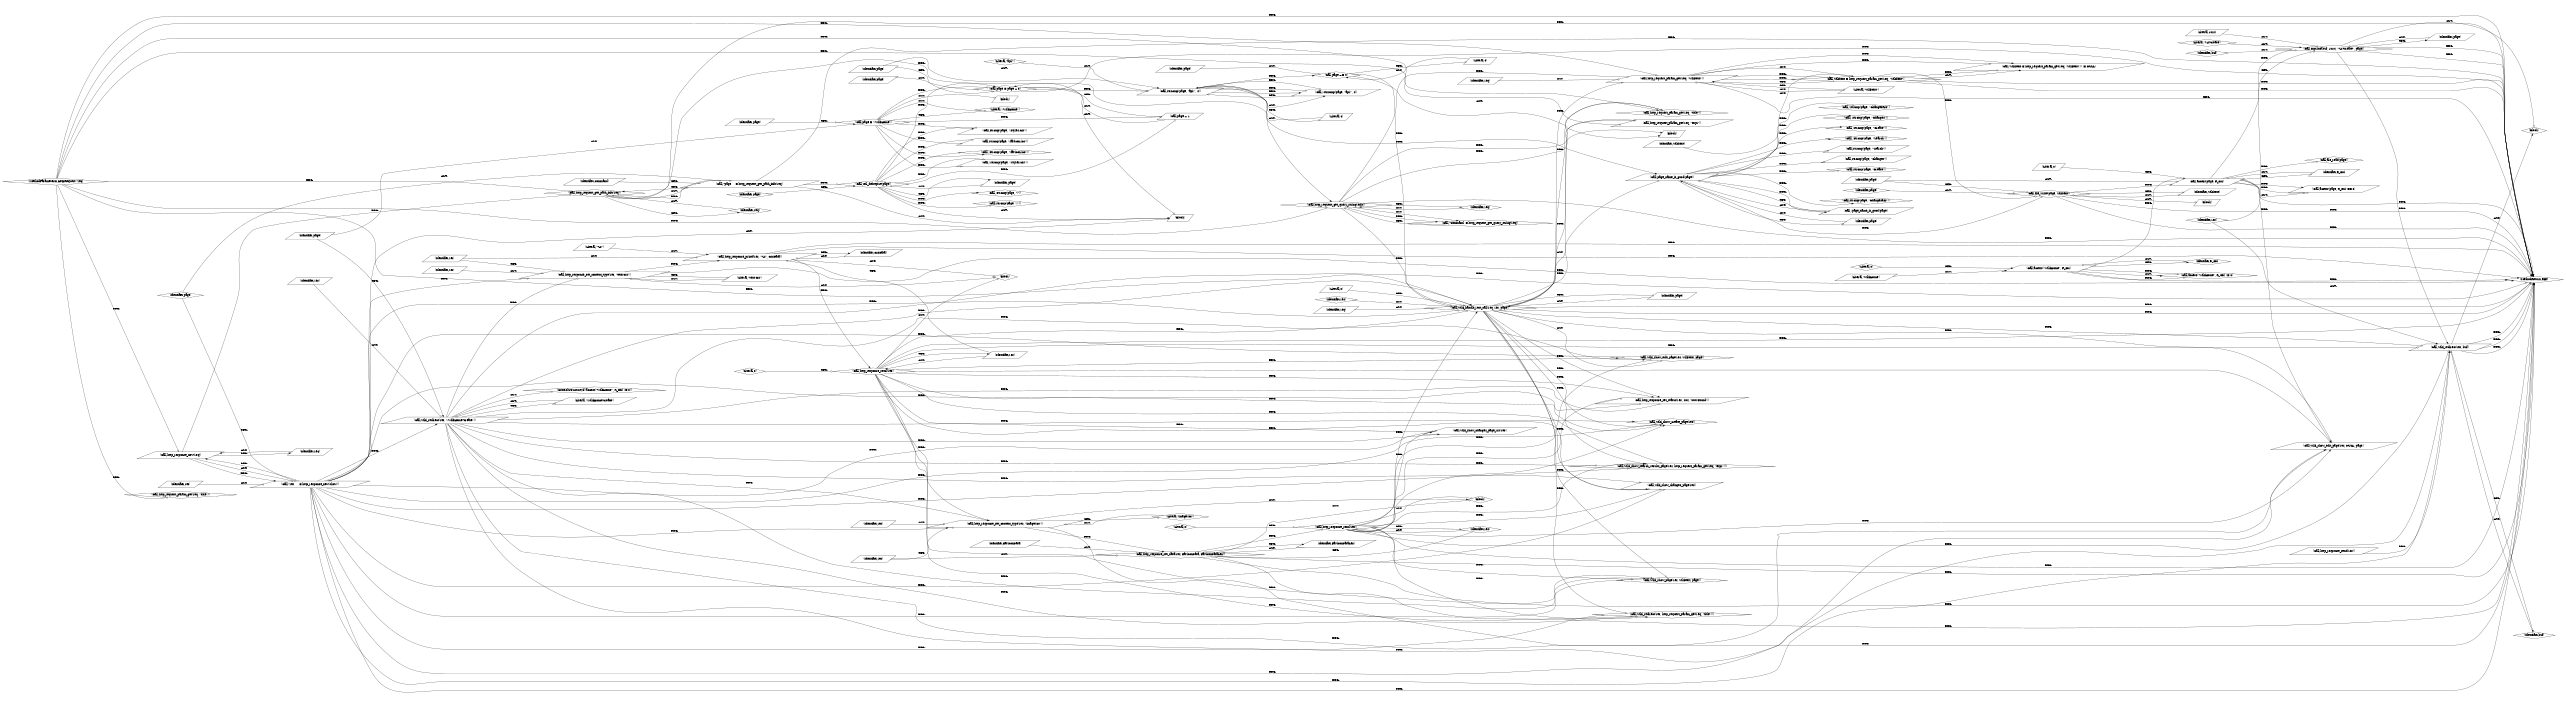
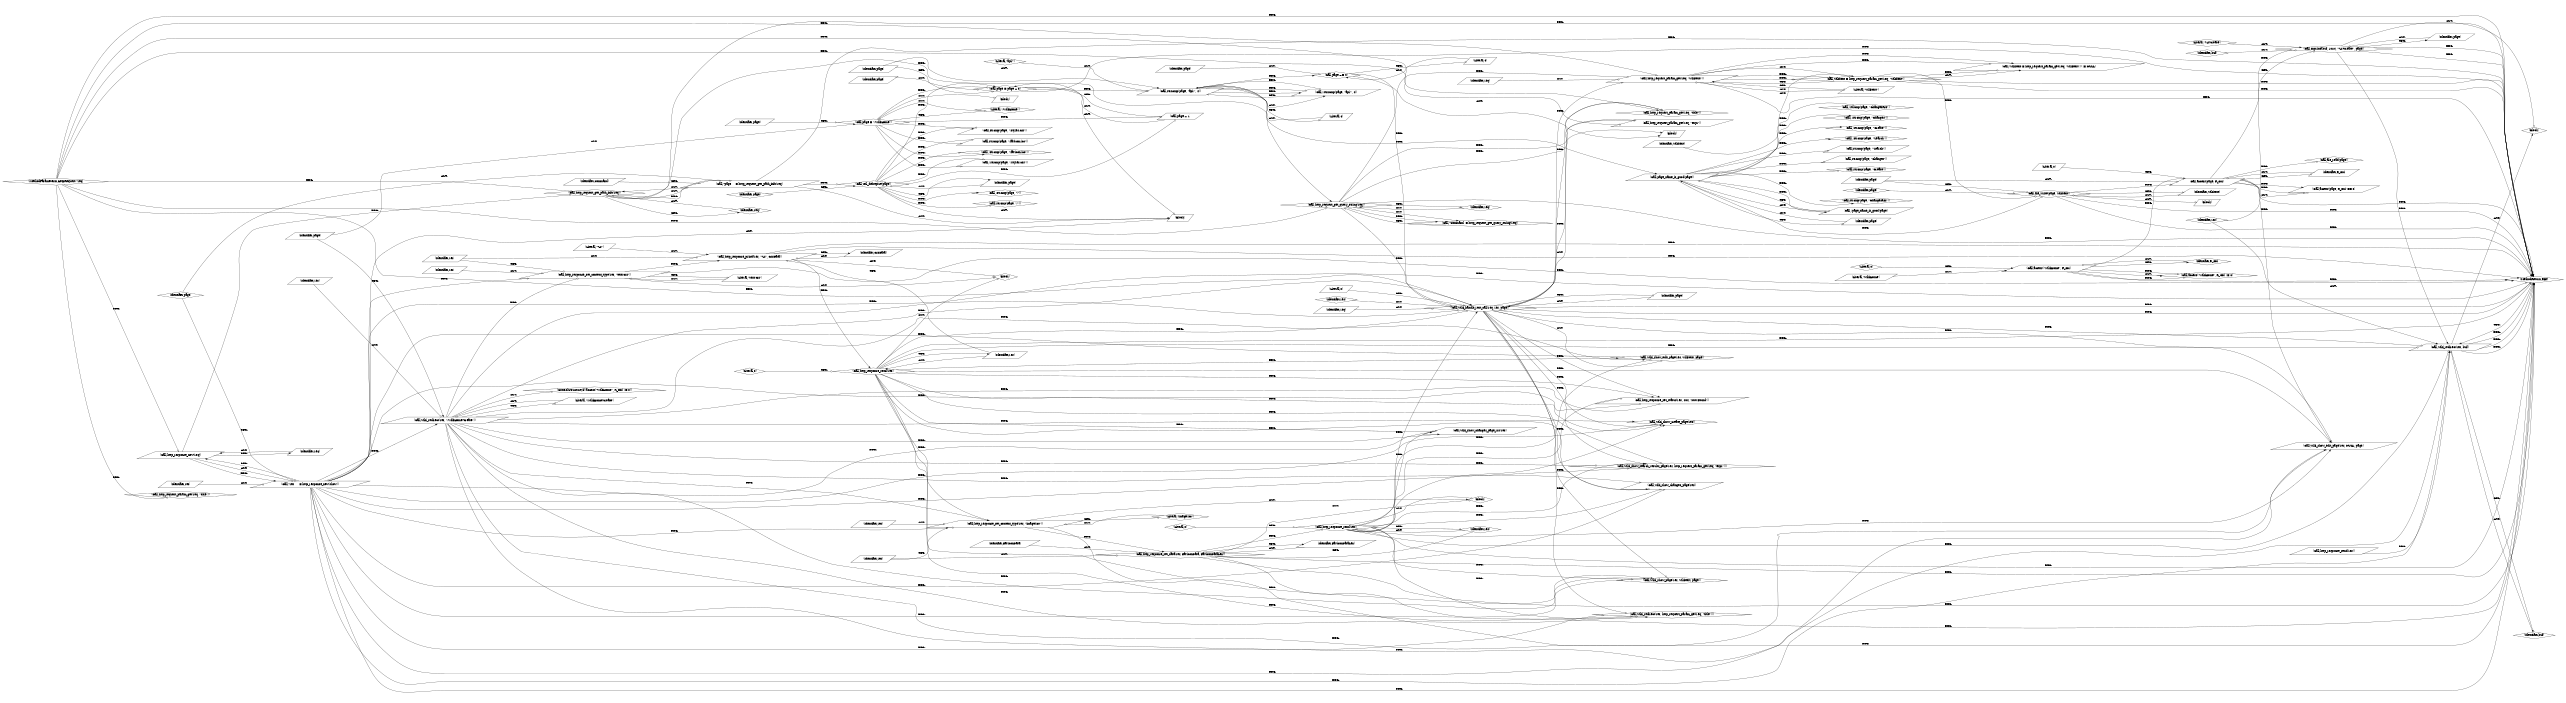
  digraph {
    rankdir=LR
    node [shape=parallelogram]
    edge [arrowhead=normal]
    n1 [label="(Call,snprintf(buf, 1024, \"%s?create\", page))" shape=diamond]
    n2 [label="(Call,wiki_redirect(res, buf))"]
    n3 [label="(MethodReturn,RET)" shape=diamond]
    n4 [label="(Identifier,page)"]
    n5 [label="(Block,)" shape=diamond]
    n6 [label="(Identifier,buf)" shape=diamond]
    n7 [label="(Call,access(page, R_OK))"]
    n8 [label="(Call,access(page, R_OK) == 0)"]
    n9 [label="(Call,wiki_show_edit_page(res, NULL, page))"]
    n10 [label="(Call,file_read(page))" shape=diamond]
    n11 [label="(Identifier,R_OK)"]
    n12 [label="(Call,file_write(page, wikitext))" shape=diamond]
    n13 [label="(Identifier,wikitext)"]
    n14 [label="(Block,)"]
    n15 [label="(Call,page_name_is_good(page))"]
    n16 [label="(Call,strcmp(page, \"ChangesRss\"))" shape=diamond]
    n17 [label="(Call,!page_name_is_good(page))"]
    n18 [label="(Identifier,page)"]
    n19 [label="(Call,!strcmp(page, \"ChangesRss\"))" shape=diamond]
    n20 [label="(Call,!strcmp(page, \"Changes\"))" shape=diamond]
    n21 [label="(Call,!strcmp(page, \"Create\"))" shape=diamond]
    n22 [label="(Call,!strcmp(page, \"Search\"))" shape=diamond]
    n23 [label="(Call,strcmp(page, \"Search\"))"]
    n24 [label="(Call,strcmp(page, \"Changes\"))"]
    n25 [label="(Call,strcmp(page, \"Create\"))" shape=diamond]
    n26 [label="(Call,strncmp(page, \"api/\", 4))"]
    n27 [label="(Call,page += 4)" shape=diamond]
    n28 [label="(Call,!strncmp(page, \"api/\", 4))"]
    n29 [label="(Literal,4)"]
    n30 [label="(Call,wiki_handle_rest_call(req, res, page))" shape=diamond]
    n31 [label="(Block,)"]
    n32 [label="(Literal,4)"]
    n33 [label="(Call,page = page + 0)" shape=diamond]
    n34 [label="(Call,page + 1)"]
    n35 [label="(Block,)"]
    n36 [label="(Call,page = \"/WikiHome\")" shape=diamond]
    n37 [label="(Literal,\"/WikiHome\")" shape=diamond]
    n38 [label="(Call,strcmp(page, \"/favicon.ico\"))"]
    n39 [label="(Call,!strcmp(page, \"/favicon.ico\"))" shape=diamond]
    n40 [label="(Block,)"]
    n41 [label="(Call,!strcmp(page, \"/styles.css\"))"]
    n42 [label="(Call,strcmp(page, \"/styles.css\"))"]
    n43 [label="(Call,util_dehttpize(page))" shape=diamond]
    n44 [label="(Identifier,page)"]
    n45 [label="(Call,!strcmp(page, \"/\"))" shape=diamond]
    n46 [label="(Call,strcmp(page, \"/\"))" shape=diamond]
    n47 [label="(Call,*page     = http_request_get_path_info(req))"]
    n48 [label="(Call,http_request_get_path_info(req))" shape=diamond]
-   n49 [label="(Call,http_request_get_query_string(edit))" shape=diamond]
+   n49 [label="(Call,http_request_get_query_string(req))" shape=diamond]
    n50 [label="(Identifier,req)" shape=diamond]
    n51 [label="(Call,http_request_param_get(req, \"wikitext\"))"]
    n52 [label="(Call,http_request_param_get(req, \"title\"))" shape=diamond]
    n53 [label="(Call,http_request_param_get(req, \"expr\"))"]
    n54 [label="(Identifier,req)" shape=diamond]
    n55 [label="(Call,*command  = http_request_get_query_string(req))" shape=diamond]
    n56 [label="(Call,http_response_new(req))"]
    n57 [label="(Call,*res      = http_response_new(show))"]
    n58 [label="(Identifier,req)"]
    n59 [label="(Call,wiki_redirect(res, http_request_param_get(req, \"title\")))" shape=diamond]
    n60 [label="(Call,wiki_show_search_results_page(res, http_request_param_get(req, \"expr\")))" shape=diamond]
    n61 [label="(Call,wiki_show_changes_page(res))"]
    n62 [label="(Call,wiki_show_edit_page(res, wikitext, page))" shape=diamond]
    n63 [label="(Call,http_response_set_status(res, 404, \"Not Found\"))"]
    n64 [label="(Call,wiki_show_page(res, wikitext, page))" shape=diamond]
    n65 [label="(Call,wiki_show_create_page(res))" shape=diamond]
    n66 [label="(Call,wiki_show_changes_page_rss(res))"]
    n67 [label="(Call,http_response_set_content_type(res, \"image/ico\"))"]
    n68 [label="(Call,http_response_set_content_type(res, \"text/css\"))"]
    n69 [label="(Call,wiki_redirect(res, \"/WikiHome?create\"))"]
    n70 [label="(MethodParameterIn,HttpRequest *req)" shape=diamond]
    n71 [label="(Call,http_request_param_get(req, \"title\"))" shape=diamond]
    n72 [label="(Identifier,page)"]
    n73 [label="(Call,wikitext = http_request_param_get(req, \"wikitext\"))" shape=diamond]
    n74 [label="(Call,(wikitext = http_request_param_get(req, \"wikitext\")) != NULL)"]
    n75 [label="(Literal,\"wikitext\")"]
    n76 [label="(Call,http_response_send(res))" shape=diamond]
    n77 [label="(Identifier,res)"]
    n78 [label="(Block,)" shape=diamond]
    n79 [label="(Block,)" shape=diamond]
    n80 [label="(Call,http_response_set_data(res, FaviconData, FaviconDataLen))" shape=diamond]
    n81 [label="(Literal,\"image/ico\")" shape=diamond]
    n82 [label="(Call,http_response_printf(res, \"%s\", CssData))"]
    n83 [label="(Identifier,CssData)"]
    n84 [label="(Literal,\"text/css\")"]
    n85 [label="(ControlStructure,if (access(\"WikiHome\", R_OK) != 0))" shape=diamond]
    n86 [label="(Literal,\"/WikiHome?create\")"]
    n87 [label="(Call,http_response_send(res))" shape=diamond]
    n88 [label="(Identifier,res)" shape=diamond]
    n89 [label="(Identifier,FaviconDataLen)"]
    n90 [label="(Call,access(\"WikiHome\", R_OK))"]
    n91 [label="(Identifier,R_OK)" shape=diamond]
    n92 [label="(Call,access(\"WikiHome\", R_OK) != 0)" shape=diamond]
    n93 [label="(Identifier,page)"]
    n94 [label="(Identifier,command)"]
    n95 [label="(Identifier,page)" shape=diamond]
    n96 [label="(Literal,\"WikiHome\")"]
    n97 [label="(Identifier,buf)" shape=diamond]
    n98 [label="(Identifier,wikitext)"]
    n99 [label="(Identifier,FaviconData)"]
    n100 [label="(Call,http_response_send(res))"]
    n101 [label="(Identifier,page)"]
    n102 [label="(Literal,0)"]
    n103 [label="(Identifier,page)"]
    n104 [label="(Literal,0)" shape=diamond]
    n105 [label="(Identifier,page)" shape=diamond]
    n106 [label="(Identifier,res)"]
    n107 [label="(Identifier,res)" shape=diamond]
    n108 [label="(Literal,\"%s\")"]
    n109 [label="(Identifier,res)"]
    n110 [label="(Identifier,req)"]
    n111 [label="(Literal,0)" shape=diamond]
    n112 [label="(Identifier,res)"]
    n113 [label="(Identifier,res)"]
    n114 [label="(Identifier,page)" shape=diamond]
    n115 [label="(Identifier,page)"]
    n116 [label="(Literal,0)" shape=diamond]
-   n117 [label="(Literal,1024)"]
    n118 [label="(Literal,\"%s?create\")" shape=diamond]
    n119 [label="(Identifier,page)"]
    n120 [label="(Identifier,page)"]
    n121 [label="(Identifier,res)"]
    n122 [label="(Literal,0)"]
    n123 [label="(Identifier,res)" shape=diamond]
    n124 [label="(Literal,\"api/\")" shape=diamond]
    n125 [label="(Identifier,req)"]
    n126 [label="(Identifier,res)"]
    n1 -> n2 [label="DDG: "]
    n1 -> n3 [label="DDG: "]
    n1 -> n3 [arrowhead=odot label="DDG: "]
    n1 -> n4 [label="CFG: "]
    n1 -> n5 [arrowhead=onormal label="AST: "]
    n2 -> n3 [arrowhead=onormal label="DDG: "]
    n2 -> n3 [arrowhead=odot label="DDG: "]
    n2 -> n3 [label="DDG: "]
    n2 -> n5 [label="AST: "]
    n2 -> n6 [label="CFG: "]
+   n3 -> n2 [label="CFG: "]
    n4 -> n1 [arrowhead=odot label="AST: "]
    n6 -> n2 [arrowhead=onormal label="AST: "]
    n7 -> n1 [arrowhead=odot label="DDG: "]
    n7 -> n3 [arrowhead=onormal label="DDG: "]
    n7 -> n8 [arrowhead=odot label="AST: "]
    n7 -> n8 [label="DDG: "]
    n7 -> n8 [arrowhead=onormal label="DDG: "]
    n7 -> n9 [label="DDG: "]
    n7 -> n10 [arrowhead=odot label="DDG: "]
    n7 -> n11 [arrowhead=odot label="CFG: "]
    n11 -> n7 [arrowhead=odot label="AST: "]
    n12 -> n3 [arrowhead=onormal label="DDG: "]
    n12 -> n3 [arrowhead=onormal label="DDG: "]
    n12 -> n7 [arrowhead=onormal label="DDG: "]
    n12 -> n13 [arrowhead=onormal label="CFG: "]
    n12 -> n14 [arrowhead=onormal label="AST: "]
    n13 -> n12 [arrowhead=odot label="AST: "]
    n15 -> n12 [arrowhead=odot label="DDG: "]
    n15 -> n16 [label="DDG: "]
    n15 -> n17 [arrowhead=odot label="AST: "]
    n15 -> n17 [label="DDG: "]
    n15 -> n18 [arrowhead=odot label="CFG: "]
    n15 -> n19 [arrowhead=odot label="DDG: "]
    n15 -> n20 [label="DDG: "]
    n15 -> n21 [label="DDG: "]
    n15 -> n22 [label="DDG: "]
    n15 -> n23 [arrowhead=onormal label="DDG: "]
    n15 -> n24 [arrowhead=odot label="DDG: "]
    n15 -> n25 [arrowhead=odot label="DDG: "]
    n17 -> n15 [arrowhead=onormal label="CFG: "]
    n18 -> n15 [label="AST: "]
    n26 -> n15 [label="DDG: "]
    n26 -> n27 [label="DDG: "]
    n26 -> n28 [label="AST: "]
    n26 -> n28 [arrowhead=odot label="DDG: "]
    n26 -> n28 [arrowhead=odot label="DDG: "]
    n26 -> n28 [label="DDG: "]
    n26 -> n29 [arrowhead=onormal label="CFG: "]
    n27 -> n30 [arrowhead=onormal label="DDG: "]
    n27 -> n31 [label="AST: "]
    n27 -> n32 [arrowhead=odot label="CFG: "]
    n28 -> n26 [arrowhead=onormal label="CFG: "]
    n29 -> n26 [label="AST: "]
    n30 -> n2 [arrowhead=odot label="DDG: "]
    n30 -> n3 [arrowhead=odot label="DDG: "]
    n30 -> n3 [arrowhead=odot label="DDG: "]
    n30 -> n9 [arrowhead=onormal label="DDG: "]
-   n30 -> n15 [arrowhead=odot label="DDG: "]
    n30 -> n31 [label="AST: "]
    n30 -> n51 [arrowhead=onormal label="DDG: "]
    n30 -> n52 [arrowhead=onormal label="DDG: "]
    n30 -> n53 [arrowhead=odot label="DDG: "]
    n30 -> n59 [arrowhead=onormal label="DDG: "]
    n30 -> n60 [label="DDG: "]
    n30 -> n61 [arrowhead=odot label="DDG: "]
    n30 -> n62 [arrowhead=odot label="AST: "]
    n30 -> n63 [label="DDG: "]
    n30 -> n64 [arrowhead=onormal label="DDG: "]
    n30 -> n65 [arrowhead=odot label="DDG: "]
    n30 -> n72 [arrowhead=odot label="CFG: "]
    n32 -> n27 [label="AST: "]
    n33 -> n3 [label="DDG: "]
    n33 -> n26 [arrowhead=onormal label="DDG: "]
    n33 -> n34 [arrowhead=onormal label="CFG: "]
    n33 -> n35 [arrowhead=onormal label="AST: "]
    n34 -> n33 [label="AST: "]
    n36 -> n33 [arrowhead=odot label="DDG: "]
    n36 -> n34 [arrowhead=odot label="DDG: "]
    n36 -> n37 [arrowhead=onormal label="CFG: "]
    n36 -> n38 [arrowhead=onormal label="DDG: "]
    n36 -> n39 [label="DDG: "]
    n36 -> n40 [arrowhead=onormal label="AST: "]
    n36 -> n41 [arrowhead=onormal label="DDG: "]
    n36 -> n42 [label="DDG: "]
    n37 -> n36 [arrowhead=onormal label="AST: "]
    n43 -> n33 [label="DDG: "]
    n43 -> n34 [arrowhead=odot label="DDG: "]
    n43 -> n35 [label="AST: "]
    n43 -> n38 [arrowhead=odot label="DDG: "]
    n43 -> n39 [arrowhead=onormal label="DDG: "]
    n43 -> n41 [arrowhead=onormal label="DDG: "]
    n43 -> n42 [arrowhead=odot label="DDG: "]
    n43 -> n44 [label="CFG: "]
    n43 -> n45 [label="DDG: "]
    n43 -> n46 [arrowhead=odot label="DDG: "]
    n44 -> n43 [arrowhead=odot label="AST: "]
    n47 -> n3 [label="DDG: "]
    n47 -> n35 [arrowhead=onormal label="AST: "]
    n47 -> n43 [arrowhead=odot label="DDG: "]
-   n47 -> n48 [label="CFG: "]
+   n47 -> n48 [label="AST: "]
    n48 -> n3 [arrowhead=odot label="DDG: "]
    n48 -> n47 [arrowhead=odot label="AST: "]
    n48 -> n47 [arrowhead=onormal label="DDG: "]
    n48 -> n49 [label="DDG: "]
    n48 -> n50 [label="CFG: "]
    n49 -> n3 [label="DDG: "]
    n49 -> n30 [arrowhead=odot label="DDG: "]
    n49 -> n51 [arrowhead=odot label="DDG: "]
    n49 -> n52 [arrowhead=onormal label="DDG: "]
    n49 -> n53 [arrowhead=odot label="DDG: "]
    n49 -> n54 [arrowhead=onormal label="CFG: "]
    n49 -> n55 [label="AST: "]
    n49 -> n55 [label="DDG: "]
    n50 -> n48 [arrowhead=onormal label="AST: "]
    n51 -> n3 [arrowhead=onormal label="DDG: "]
    n51 -> n73 [arrowhead=odot label="AST: "]
    n51 -> n73 [label="DDG: "]
    n51 -> n73 [arrowhead=onormal label="DDG: "]
    n51 -> n74 [arrowhead=onormal label="DDG: "]
    n51 -> n74 [label="DDG: "]
    n51 -> n75 [arrowhead=odot label="CFG: "]
    n54 -> n49 [label="AST: "]
    n55 -> n49 [arrowhead=onormal label="CFG: "]
    n56 -> n48 [arrowhead=odot label="DDG: "]
    n56 -> n57 [arrowhead=odot label="AST: "]
    n56 -> n57 [label="DDG: "]
    n56 -> n58 [label="CFG: "]
    n57 -> n2 [arrowhead=odot label="DDG: "]
    n57 -> n3 [arrowhead=odot label="DDG: "]
    n57 -> n9 [label="DDG: "]
    n57 -> n30 [arrowhead=odot label="DDG: "]
    n57 -> n35 [arrowhead=odot label="AST: "]
    n57 -> n56 [label="CFG: "]
    n57 -> n59 [arrowhead=onormal label="DDG: "]
    n57 -> n60 [arrowhead=onormal label="DDG: "]
    n57 -> n61 [arrowhead=onormal label="DDG: "]
    n57 -> n62 [arrowhead=odot label="DDG: "]
    n57 -> n63 [arrowhead=odot label="DDG: "]
    n57 -> n64 [arrowhead=odot label="DDG: "]
    n57 -> n65 [arrowhead=odot label="DDG: "]
    n57 -> n66 [label="DDG: "]
    n57 -> n67 [arrowhead=odot label="DDG: "]
    n57 -> n68 [arrowhead=onormal label="DDG: "]
    n57 -> n69 [label="DDG: "]
    n58 -> n56 [label="AST: "]
    n67 -> n3 [label="DDG: "]
    n67 -> n79 [label="AST: "]
    n67 -> n80 [label="DDG: "]
    n67 -> n81 [arrowhead=odot label="CFG: "]
    n68 -> n3 [label="DDG: "]
    n68 -> n78 [arrowhead=onormal label="AST: "]
    n68 -> n82 [label="DDG: "]
    n68 -> n84 [arrowhead=onormal label="CFG: "]
    n69 -> n2 [arrowhead=onormal label="DDG: "]
    n69 -> n3 [arrowhead=onormal label="DDG: "]
    n69 -> n9 [arrowhead=odot label="DDG: "]
    n69 -> n30 [arrowhead=odot label="DDG: "]
    n69 -> n59 [arrowhead=onormal label="DDG: "]
    n69 -> n60 [arrowhead=odot label="DDG: "]
    n69 -> n61 [arrowhead=onormal label="DDG: "]
    n69 -> n62 [label="DDG: "]
    n69 -> n63 [arrowhead=odot label="DDG: "]
    n69 -> n64 [label="DDG: "]
    n69 -> n65 [label="DDG: "]
    n69 -> n66 [label="DDG: "]
    n69 -> n67 [label="DDG: "]
    n69 -> n68 [arrowhead=odot label="DDG: "]
    n69 -> n85 [arrowhead=odot label="AST: "]
    n69 -> n86 [arrowhead=odot label="CFG: "]
    n70 -> n3 [arrowhead=odot label="DDG: "]
    n70 -> n30 [label="DDG: "]
    n70 -> n48 [arrowhead=odot label="DDG: "]
    n70 -> n49 [arrowhead=onormal label="DDG: "]
    n70 -> n51 [arrowhead=onormal label="DDG: "]
    n70 -> n52 [label="DDG: "]
    n70 -> n53 [arrowhead=odot label="DDG: "]
    n70 -> n56 [arrowhead=onormal label="DDG: "]
    n70 -> n71 [arrowhead=odot label="DDG: "]
    n72 -> n30 [label="AST: "]
    n73 -> n3 [label="DDG: "]
    n73 -> n3 [label="DDG: "]
    n73 -> n12 [arrowhead=odot label="DDG: "]
    n73 -> n51 [label="CFG: "]
    n73 -> n74 [label="AST: "]
    n73 -> n74 [arrowhead=odot label="DDG: "]
    n75 -> n51 [arrowhead=odot label="AST: "]
    n76 -> n2 [arrowhead=odot label="DDG: "]
    n76 -> n3 [arrowhead=onormal label="DDG: "]
    n76 -> n9 [arrowhead=odot label="DDG: "]
    n76 -> n30 [arrowhead=odot label="DDG: "]
    n76 -> n59 [arrowhead=onormal label="DDG: "]
    n76 -> n60 [arrowhead=onormal label="DDG: "]
    n76 -> n61 [label="DDG: "]
    n76 -> n62 [label="DDG: "]
    n76 -> n63 [label="DDG: "]
    n76 -> n64 [label="DDG: "]
    n76 -> n65 [label="DDG: "]
    n76 -> n66 [arrowhead=onormal label="DDG: "]
    n76 -> n67 [arrowhead=onormal label="DDG: "]
    n76 -> n77 [label="CFG: "]
    n76 -> n78 [arrowhead=onormal label="AST: "]
    n77 -> n76 [label="AST: "]
    n77 -> n82 [arrowhead=onormal label="CFG: "]
    n80 -> n3 [label="DDG: "]
    n80 -> n3 [label="DDG: "]
    n80 -> n3 [arrowhead=odot label="DDG: "]
    n80 -> n79 [arrowhead=odot label="AST: "]
    n80 -> n87 [arrowhead=odot label="DDG: "]
    n80 -> n89 [label="CFG: "]
    n81 -> n67 [arrowhead=onormal label="AST: "]
    n82 -> n3 [label="DDG: "]
    n82 -> n3 [label="DDG: "]
    n82 -> n76 [label="DDG: "]
    n82 -> n78 [arrowhead=onormal label="AST: "]
    n82 -> n83 [label="CFG: "]
    n83 -> n82 [arrowhead=odot label="AST: "]
    n84 -> n68 [arrowhead=onormal label="AST: "]
    n86 -> n69 [arrowhead=onormal label="AST: "]
    n87 -> n2 [arrowhead=odot label="DDG: "]
    n87 -> n3 [arrowhead=odot label="DDG: "]
    n87 -> n9 [label="DDG: "]
    n87 -> n30 [label="DDG: "]
    n87 -> n59 [label="DDG: "]
    n87 -> n60 [label="DDG: "]
    n87 -> n61 [arrowhead=onormal label="DDG: "]
    n87 -> n62 [arrowhead=odot label="DDG: "]
    n87 -> n63 [arrowhead=odot label="DDG: "]
    n87 -> n64 [arrowhead=onormal label="DDG: "]
    n87 -> n65 [label="DDG: "]
    n87 -> n66 [arrowhead=onormal label="DDG: "]
    n87 -> n79 [arrowhead=odot label="AST: "]
    n87 -> n88 [arrowhead=odot label="CFG: "]
    n88 -> n80 [arrowhead=odot label="CFG: "]
    n88 -> n87 [arrowhead=onormal label="AST: "]
    n89 -> n80 [arrowhead=onormal label="AST: "]
    n90 -> n3 [label="DDG: "]
    n90 -> n7 [arrowhead=onormal label="DDG: "]
    n90 -> n91 [label="CFG: "]
    n90 -> n92 [label="AST: "]
    n90 -> n92 [arrowhead=onormal label="DDG: "]
    n90 -> n92 [arrowhead=onormal label="DDG: "]
    n91 -> n90 [arrowhead=odot label="AST: "]
    n93 -> n26 [label="AST: "]
    n93 -> n33 [arrowhead=onormal label="CFG: "]
    n94 -> n47 [arrowhead=onormal label="CFG: "]
    n95 -> n12 [arrowhead=onormal label="AST: "]
    n96 -> n90 [label="AST: "]
    n97 -> n1 [arrowhead=odot label="AST: "]
    n98 -> n73 [label="AST: "]
    n99 -> n80 [arrowhead=odot label="AST: "]
    n100 -> n2 [label="DDG: "]
    n101 -> n27 [arrowhead=onormal label="AST: "]
    n102 -> n7 [arrowhead=onormal label="CFG: "]
    n103 -> n7 [arrowhead=onormal label="AST: "]
    n103 -> n12 [arrowhead=odot label="CFG: "]
    n104 -> n87 [arrowhead=onormal label="CFG: "]
    n105 -> n43 [label="CFG: "]
    n106 -> n68 [arrowhead=odot label="CFG: "]
    n106 -> n82 [arrowhead=odot label="AST: "]
    n107 -> n1 [arrowhead=odot label="CFG: "]
    n107 -> n2 [label="AST: "]
    n108 -> n82 [label="AST: "]
    n109 -> n69 [arrowhead=odot label="AST: "]
    n110 -> n51 [arrowhead=odot label="AST: "]
    n111 -> n76 [arrowhead=odot label="CFG: "]
    n112 -> n57 [arrowhead=odot label="AST: "]
    n113 -> n67 [arrowhead=onormal label="AST: "]
    n114 -> n47 [arrowhead=odot label="AST: "]
    n114 -> n57 [arrowhead=onormal label="CFG: "]
    n115 -> n36 [label="AST: "]
    n115 -> n69 [label="CFG: "]
    n116 -> n90 [label="CFG: "]
-   n117 -> n1 [arrowhead=odot label="AST: "]
    n118 -> n1 [label="AST: "]
    n119 -> n36 [arrowhead=onormal label="CFG: "]
    n120 -> n33 [arrowhead=odot label="AST: "]
    n121 -> n68 [arrowhead=onormal label="AST: "]
    n122 -> n30 [arrowhead=onormal label="CFG: "]
    n123 -> n30 [arrowhead=odot label="AST: "]
    n124 -> n26 [arrowhead=odot label="AST: "]
    n125 -> n30 [arrowhead=onormal label="AST: "]
    n126 -> n67 [label="CFG: "]
    n126 -> n80 [arrowhead=odot label="AST: "]
  }
